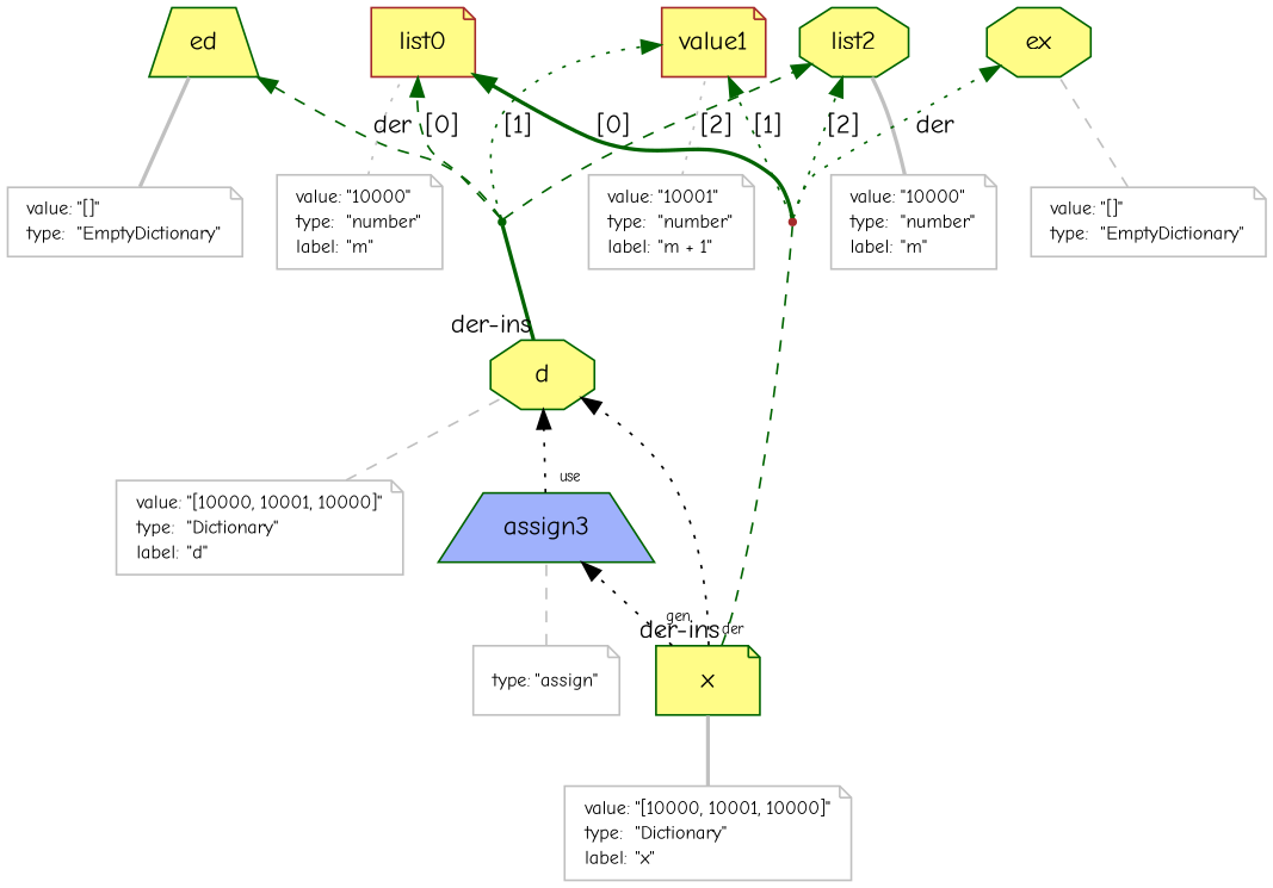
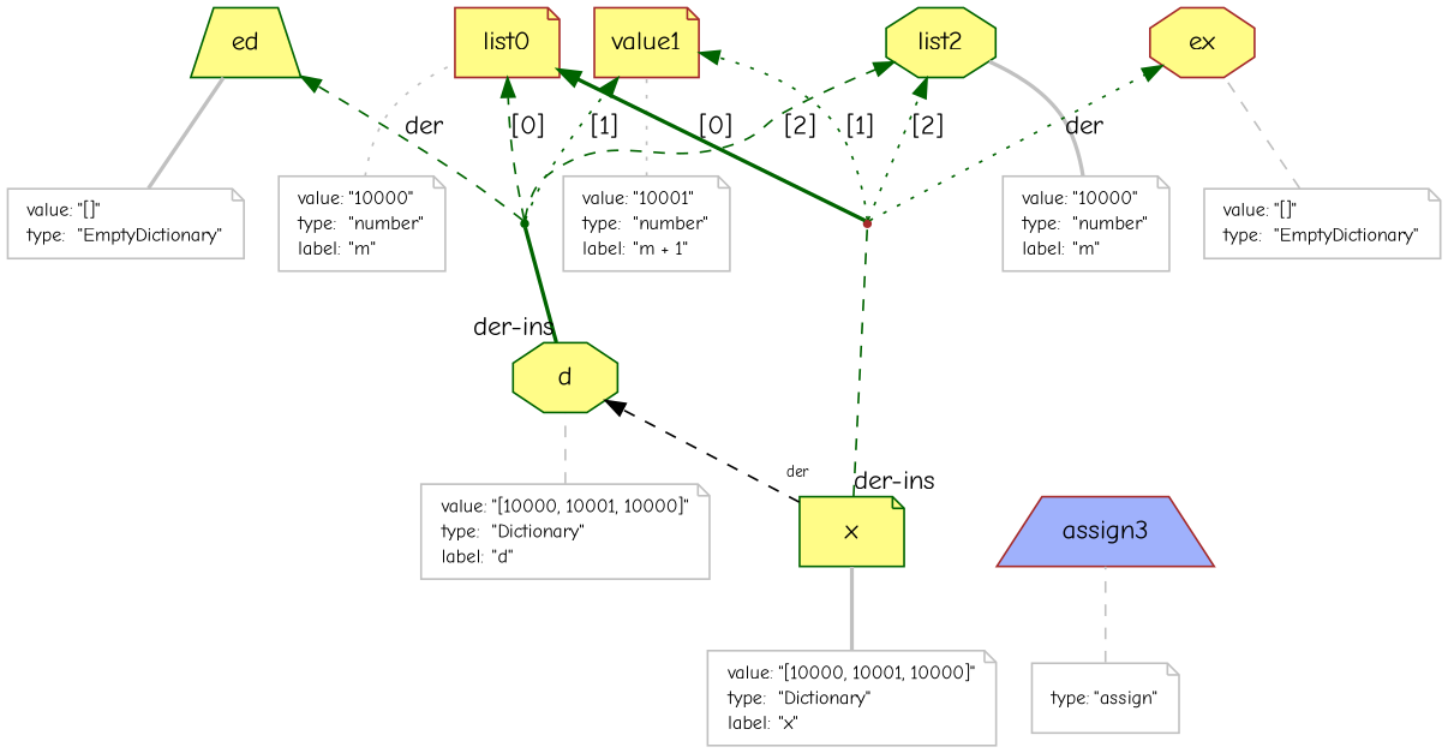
  digraph {
    fontname="Comic Neue"
    rankdir=BT
    node [color=gray fontname="Comic Neue" shape=note]
    edge [color=darkgreen fontname="Comic Neue" style=dotted labelangle=60.0 labeldistance=1.5 labelfontsize=8 rotation=20]
    n1 [color=darkgreen fillcolor="#FFFC87" label=ed shape=trapezium style=filled]
    n2 [fontcolor=black fontsize=10 label=<<TABLE cellpadding="0" border="0"> 	<TR> 	    <TD align="left">value:</TD> 	    <TD align="left">&quot;[]&quot;</TD> 	</TR> 	<TR> 	    <TD align="left">type:</TD> 	    <TD align="left">&quot;EmptyDictionary&quot;</TD> 	</TR> </TABLE>>]
    n3 [color=darkgreen fillcolor="#FFFC87" label=d shape=octagon style=filled]
    bn0 [color=darkgreen shape=point]
    n5 [color=brown fillcolor="#FFFC87" label=list0 style=filled]
    n6 [color=brown fillcolor="#FFFC87" label=value1 style=filled]
    n7 [color=darkgreen fillcolor="#FFFC87" label=list2 shape=octagon style=filled]
    n8 [fontcolor=black fontsize=10 label=<<TABLE cellpadding="0" border="0"> 	<TR> 	    <TD align="left">value:</TD> 	    <TD align="left">&quot;[10000, 10001, 10000]&quot;</TD> 	</TR> 	<TR> 	    <TD align="left">type:</TD> 	    <TD align="left">&quot;Dictionary&quot;</TD> 	</TR> 	<TR> 	    <TD align="left">label:</TD> 	    <TD align="left">&quot;d&quot;</TD> 	</TR> </TABLE>>]
    n9 [fontcolor=black fontsize=10 label=<<TABLE cellpadding="0" border="0"> 	<TR> 	    <TD align="left">value:</TD> 	    <TD align="left">&quot;10000&quot;</TD> 	</TR> 	<TR> 	    <TD align="left">type:</TD> 	    <TD align="left">&quot;number&quot;</TD> 	</TR> 	<TR> 	    <TD align="left">label:</TD> 	    <TD align="left">&quot;m&quot;</TD> 	</TR> </TABLE>>]
    n10 [fontcolor=black fontsize=10 label=<<TABLE cellpadding="0" border="0"> 	<TR> 	    <TD align="left">value:</TD> 	    <TD align="left">&quot;10001&quot;</TD> 	</TR> 	<TR> 	    <TD align="left">type:</TD> 	    <TD align="left">&quot;number&quot;</TD> 	</TR> 	<TR> 	    <TD align="left">label:</TD> 	    <TD align="left">&quot;m + 1&quot;</TD> 	</TR> </TABLE>>]
    n11 [fontcolor=black fontsize=10 label=<<TABLE cellpadding="0" border="0"> 	<TR> 	    <TD align="left">value:</TD> 	    <TD align="left">&quot;10000&quot;</TD> 	</TR> 	<TR> 	    <TD align="left">type:</TD> 	    <TD align="left">&quot;number&quot;</TD> 	</TR> 	<TR> 	    <TD align="left">label:</TD> 	    <TD align="left">&quot;m&quot;</TD> 	</TR> </TABLE>>]
-   n12 [color=darkgreen fillcolor="#FFFC87" label=ex shape=octagon style=filled]
+   n12 [color=brown fillcolor="#FFFC87" label=ex shape=octagon style=filled]
    n13 [fontcolor=black fontsize=10 label=<<TABLE cellpadding="0" border="0"> 	<TR> 	    <TD align="left">value:</TD> 	    <TD align="left">&quot;[]&quot;</TD> 	</TR> 	<TR> 	    <TD align="left">type:</TD> 	    <TD align="left">&quot;EmptyDictionary&quot;</TD> 	</TR> </TABLE>>]
    n14 [color=darkgreen fillcolor="#FFFC87" label=x style=filled]
    bn1 [color=brown shape=point]
-   n16 [color=darkgreen fillcolor="#9FB1FC" label=assign3 shape=trapezium sides=4 style=filled]
+   n16 [color=brown fillcolor="#9FB1FC" label=assign3 shape=trapezium sides=4 style=filled]
    n17 [fontcolor=black fontsize=10 label=<<TABLE cellpadding="0" border="0"> 	<TR> 	    <TD align="left">value:</TD> 	    <TD align="left">&quot;[10000, 10001, 10000]&quot;</TD> 	</TR> 	<TR> 	    <TD align="left">type:</TD> 	    <TD align="left">&quot;Dictionary&quot;</TD> 	</TR> 	<TR> 	    <TD align="left">label:</TD> 	    <TD align="left">&quot;x&quot;</TD> 	</TR> </TABLE>>]
    n18 [fontcolor=black fontsize=10 label=<<TABLE cellpadding="0" border="0"> 	<TR> 	    <TD align="left">type:</TD> 	    <TD align="left">&quot;assign&quot;</TD> 	</TR> </TABLE>>]
    n2 -> n1 [arrowhead=none color=gray style=bold labelangle="" labeldistance="" labelfontsize="" rotation=""]
    n3 -> bn0 [arrowhead=none style=bold taillabel="der-ins" labelangle="" labeldistance="" labelfontsize="" rotation=""]
    bn0 -> n1 [label=der style=dashed]
    bn0 -> n5 [label="[0]" style=dashed]
    bn0 -> n6 [label="[1]"]
    bn0 -> n7 [label="[2]" style=dashed]
    n8 -> n3 [arrowhead=none color=gray style=dashed labelangle="" labeldistance="" labelfontsize="" rotation=""]
    n9 -> n5 [arrowhead=none color=gray labelangle="" labeldistance="" labelfontsize="" rotation=""]
    n10 -> n6 [arrowhead=none color=gray labelangle="" labeldistance="" labelfontsize="" rotation=""]
    n11 -> n7 [arrowhead=none color=gray style=bold labelangle="" labeldistance="" labelfontsize="" rotation=""]
    n13 -> n12 [arrowhead=none color=gray style=dashed labelangle="" labeldistance="" labelfontsize="" rotation=""]
-   n14 -> n3 [taillabel=der color=""]
+   n14 -> n3 [style=dashed taillabel=der color=""]
    n14 -> bn1 [arrowhead=none style=dashed taillabel="der-ins" labelangle="" labeldistance="" labelfontsize="" rotation=""]
-   n14 -> n16 [taillabel=gen color=""]
    bn1 -> n5 [label="[0]" style=bold]
    bn1 -> n6 [label="[1]"]
    bn1 -> n7 [label="[2]"]
    bn1 -> n12 [label=der]
-   n16 -> n3 [taillabel=use color=""]
    n17 -> n14 [arrowhead=none color=gray style=bold labelangle="" labeldistance="" labelfontsize="" rotation=""]
    n18 -> n16 [arrowhead=none color=gray style=dashed labelangle="" labeldistance="" labelfontsize="" rotation=""]
  }
